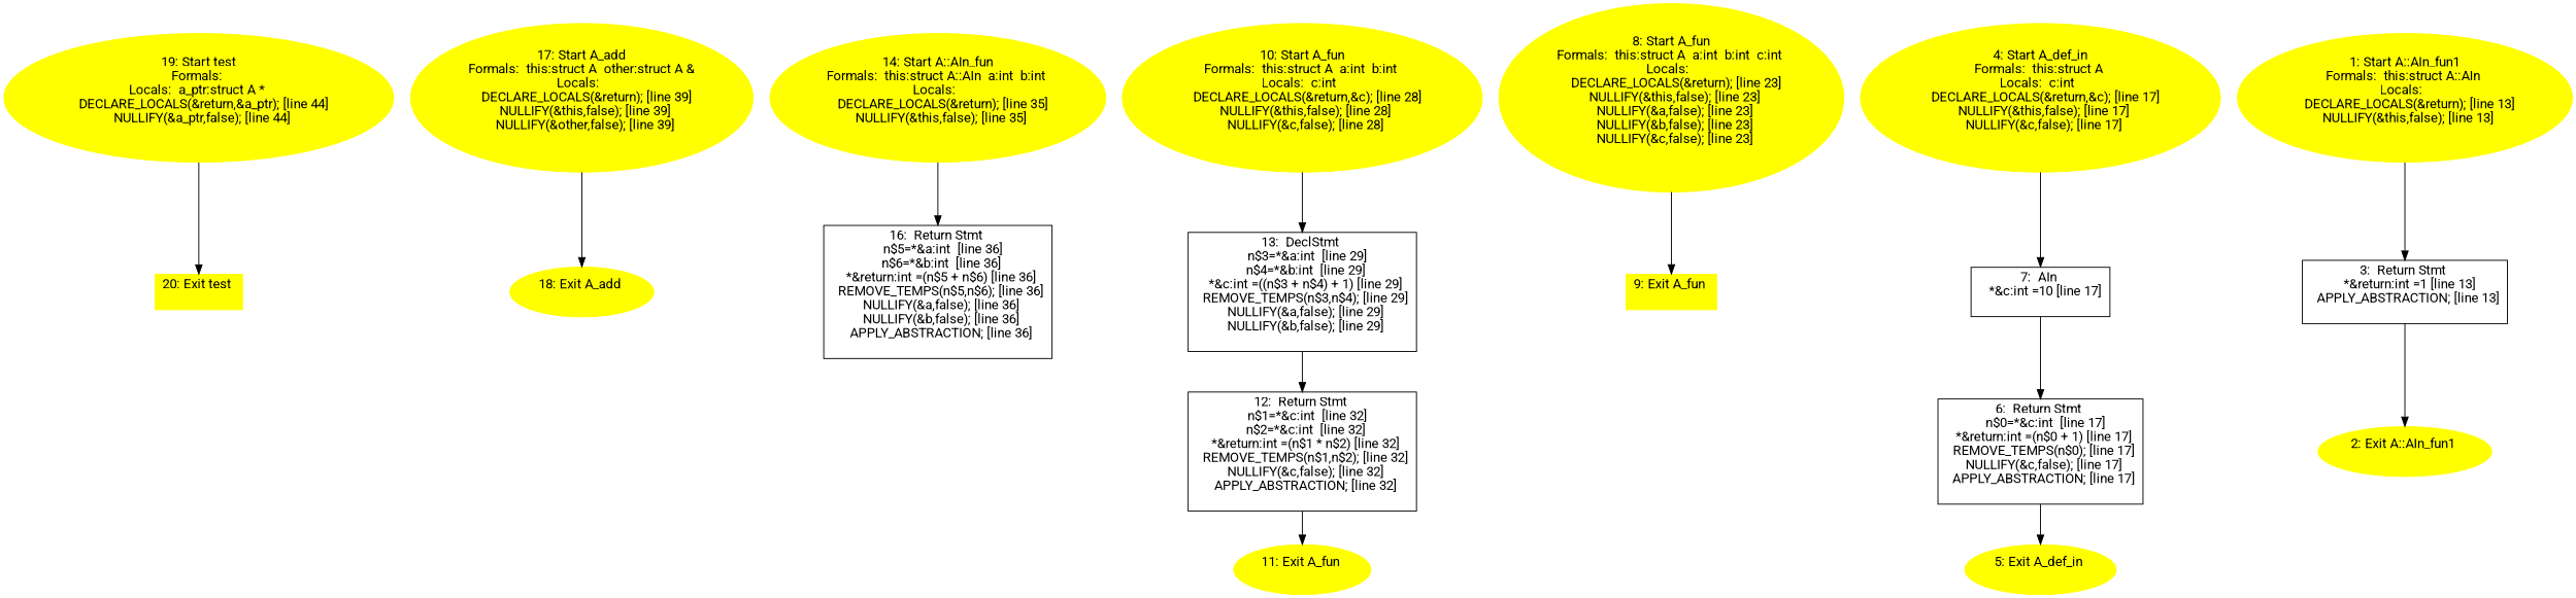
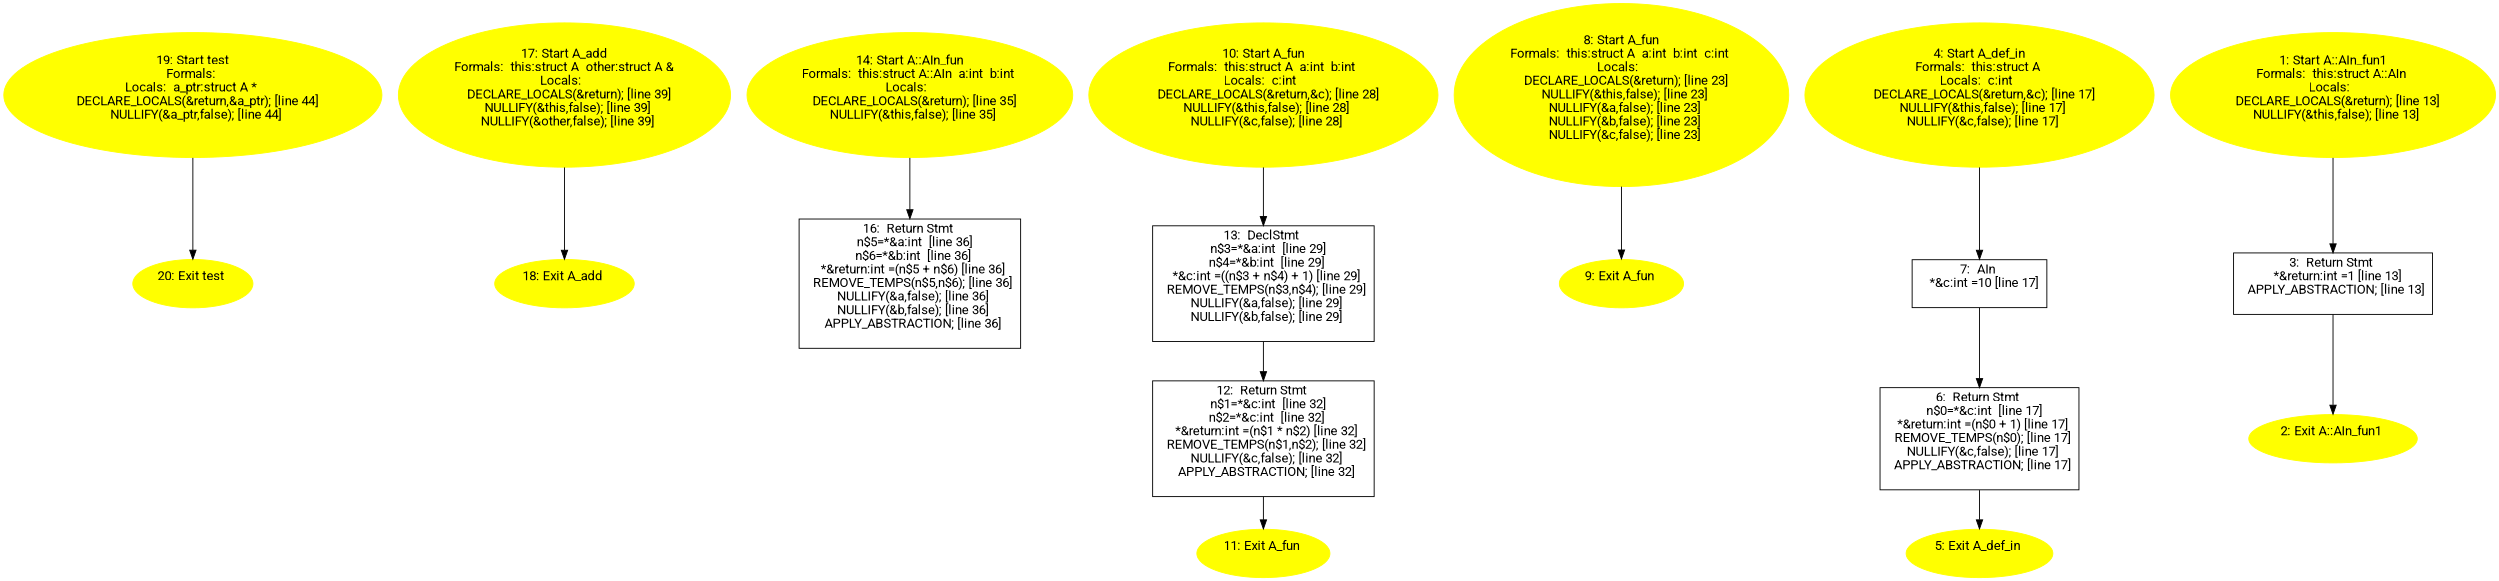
  digraph {
    fontname=Roboto
    node [color=yellow fontname=Roboto style=filled]
    edge [fontname=Roboto]
-   n1 [label="20: Exit test \n  " shape=box]
+   n1 [label="20: Exit test \n  "]
    n2 [label="19: Start test\nFormals: \nLocals:  a_ptr:struct A * \n   DECLARE_LOCALS(&return,&a_ptr); [line 44]\n  NULLIFY(&a_ptr,false); [line 44]\n "]
    n3 [label="18: Exit A_add \n  "]
    n4 [label="17: Start A_add\nFormals:  this:struct A  other:struct A &\nLocals:  \n   DECLARE_LOCALS(&return); [line 39]\n  NULLIFY(&this,false); [line 39]\n  NULLIFY(&other,false); [line 39]\n "]
    n5 [label="16:  Return Stmt \n   n$5=*&a:int  [line 36]\n  n$6=*&b:int  [line 36]\n  *&return:int =(n$5 + n$6) [line 36]\n  REMOVE_TEMPS(n$5,n$6); [line 36]\n  NULLIFY(&a,false); [line 36]\n  NULLIFY(&b,false); [line 36]\n  APPLY_ABSTRACTION; [line 36]\n " shape=box color="" style=""]
    n6 [label="14: Start A::AIn_fun\nFormals:  this:struct A::AIn  a:int  b:int \nLocals:  \n   DECLARE_LOCALS(&return); [line 35]\n  NULLIFY(&this,false); [line 35]\n "]
    n7 [label="13:  DeclStmt \n   n$3=*&a:int  [line 29]\n  n$4=*&b:int  [line 29]\n  *&c:int =((n$3 + n$4) + 1) [line 29]\n  REMOVE_TEMPS(n$3,n$4); [line 29]\n  NULLIFY(&a,false); [line 29]\n  NULLIFY(&b,false); [line 29]\n " shape=box color="" style=""]
    n8 [label="12:  Return Stmt \n   n$1=*&c:int  [line 32]\n  n$2=*&c:int  [line 32]\n  *&return:int =(n$1 * n$2) [line 32]\n  REMOVE_TEMPS(n$1,n$2); [line 32]\n  NULLIFY(&c,false); [line 32]\n  APPLY_ABSTRACTION; [line 32]\n " shape=box color="" style=""]
    n9 [label="11: Exit A_fun \n  "]
    n10 [label="10: Start A_fun\nFormals:  this:struct A  a:int  b:int \nLocals:  c:int  \n   DECLARE_LOCALS(&return,&c); [line 28]\n  NULLIFY(&this,false); [line 28]\n  NULLIFY(&c,false); [line 28]\n "]
-   n11 [label="9: Exit A_fun \n  " shape=box]
+   n11 [label="9: Exit A_fun \n  "]
    n12 [label="8: Start A_fun\nFormals:  this:struct A  a:int  b:int  c:int \nLocals:  \n   DECLARE_LOCALS(&return); [line 23]\n  NULLIFY(&this,false); [line 23]\n  NULLIFY(&a,false); [line 23]\n  NULLIFY(&b,false); [line 23]\n  NULLIFY(&c,false); [line 23]\n "]
    n13 [label="7:  AIn \n   *&c:int =10 [line 17]\n " shape=box color="" style=""]
    n14 [label="6:  Return Stmt \n   n$0=*&c:int  [line 17]\n  *&return:int =(n$0 + 1) [line 17]\n  REMOVE_TEMPS(n$0); [line 17]\n  NULLIFY(&c,false); [line 17]\n  APPLY_ABSTRACTION; [line 17]\n " shape=box color="" style=""]
    n15 [label="5: Exit A_def_in \n  "]
    n16 [label="4: Start A_def_in\nFormals:  this:struct A \nLocals:  c:int  \n   DECLARE_LOCALS(&return,&c); [line 17]\n  NULLIFY(&this,false); [line 17]\n  NULLIFY(&c,false); [line 17]\n "]
    n17 [label="3:  Return Stmt \n   *&return:int =1 [line 13]\n  APPLY_ABSTRACTION; [line 13]\n " shape=box color="" style=""]
    n18 [label="2: Exit A::AIn_fun1 \n  "]
    n19 [label="1: Start A::AIn_fun1\nFormals:  this:struct A::AIn \nLocals:  \n   DECLARE_LOCALS(&return); [line 13]\n  NULLIFY(&this,false); [line 13]\n "]
    n2 -> n1
    n4 -> n3
    n6 -> n5
    n7 -> n8
    n8 -> n9
    n10 -> n7
    n12 -> n11
    n13 -> n14
    n14 -> n15
    n16 -> n13
    n17 -> n18
    n19 -> n17
  }
